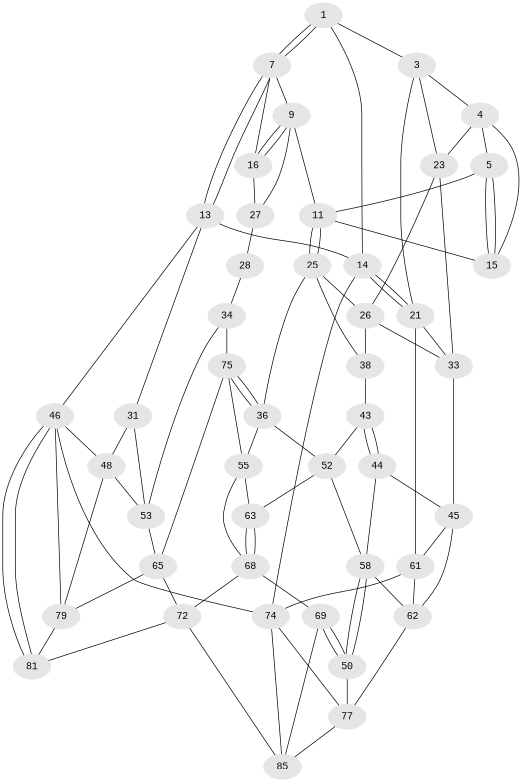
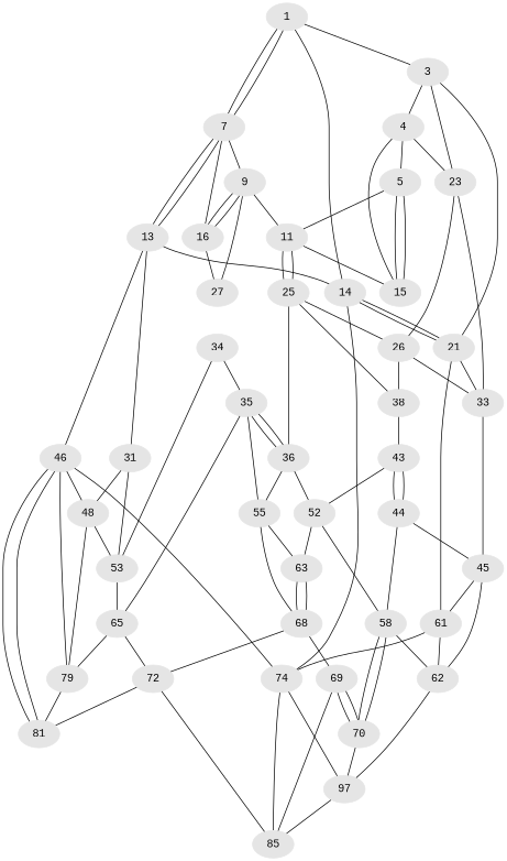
  graph {
    fontname="Liberation Mono"
    node [color=gray90 fontname="Liberation Mono" style=filled]
    edge [fontname="Liberation Mono"]
    1 [super="+2"]
    3 [super="+20"]
    7 [super="+8"]
    14
    4 [super="+22"]
    21 [super="+41"]
    23 [super="+24"]
    9 [super="+10"]
    13 [super="+19"]
    16 [super="+17"]
    74 [super="+75"]
    5 [super="+6"]
    15
    33 [super="+40"]
    61 [super="+73"]
    26 [super="+32"]
    11 [super="+12"]
    25 [super="+37"]
    27
    31 [super="+49"]
    46 [super="+47"]
-   28 [super="+29"]
    36 [super="+51"]
    38 [super="+39"]
    48 [super="+67"]
    53 [super="+64"]
    79 [super="+80"]
    81
-   77 [super="+83"]
+   77 [super="+83" label=97]
    85 [super="+86"]
    34 [super="+42"]
    45 [super="+60"]
    62 [super="+78"]
    55 [super="+56"]
    52 [super="+57"]
    43 [super="+50"]
-   35 [super="+54" label=75]
+   35 [super="+54"]
    65 [super="+66"]
    63
    68 [super="+71"]
    72 [super="+82"]
    58 [super="+59"]
    44
-   70 [super="+76" label=50]
+   70 [super="+76"]
    69 [super="+84"]
    1 -- 3
    1 -- 7
    1 -- 7
    1 -- 14
    3 -- 4
    3 -- 21
    3 -- 23
    7 -- 9
    7 -- 13
    7 -- 13
    7 -- 16
    14 -- 21
    14 -- 21
    14 -- 74
    4 -- 23
    4 -- 5
    4 -- 15
    21 -- 33
    21 -- 61
    23 -- 33
    23 -- 26
    9 -- 16
    9 -- 16
    9 -- 11
    9 -- 27
    13 -- 14
    13 -- 31
    13 -- 46
    16 -- 27
    74 -- 77
    74 -- 85
    5 -- 15
    5 -- 15
    5 -- 11
    33 -- 45
    61 -- 74
    61 -- 62
    26 -- 33
    26 -- 38
    11 -- 15
    11 -- 25
    11 -- 25
    25 -- 26
    25 -- 36
    25 -- 38
-   27 -- 28
    31 -- 48
    31 -- 53
    46 -- 74
    46 -- 48
    46 -- 79
    46 -- 81
    46 -- 81
-   28 -- 34
    36 -- 55
    36 -- 52
    38 -- 43 [weight=2]
    48 -- 53
    48 -- 79
    53 -- 65
    79 -- 81
    77 -- 85
    34 -- 53
    34 -- 35
    45 -- 61
    45 -- 62
    62 -- 77
    55 -- 63
    55 -- 68
    52 -- 63
    52 -- 58
    43 -- 52
    43 -- 44
    43 -- 44
    35 -- 36
    35 -- 36
    35 -- 55
    35 -- 65
    65 -- 79
    65 -- 72
    63 -- 68
    63 -- 68
    68 -- 72
    68 -- 69
    72 -- 81
    72 -- 85
    58 -- 62
    58 -- 70
    58 -- 70
    44 -- 45
    44 -- 58
    70 -- 77
    69 -- 85
    69 -- 70 [weight=2]
    69 -- 70
  }
